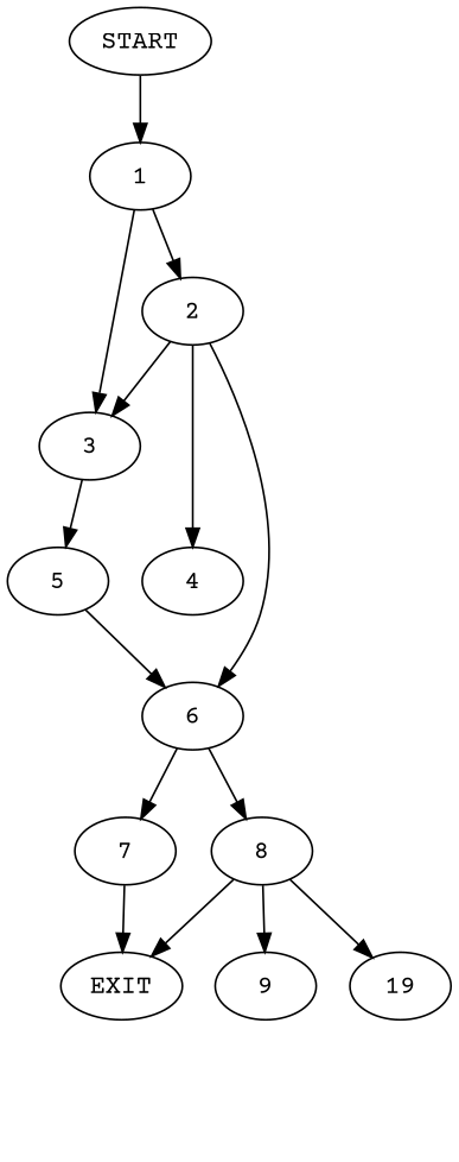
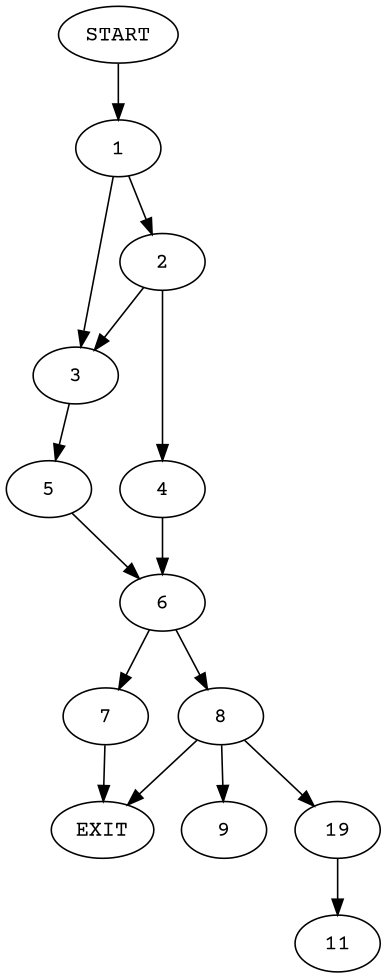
  digraph {
    fontname="Courier Prime"
    node [fontname="Courier Prime"]
    edge [fontname="Courier Prime"]
    n1 [label=START]
    1
    2
    3
    n5 [label=EXIT]
    4
    5
    6
    7
    8
    9
    n12 [label=19]
+   11
    n1 -> 1
    1 -> 2
    1 -> 3
    2 -> 3
    2 -> 4
    3 -> 5
-   2 -> 6
+   4 -> 6
    5 -> 6
    6 -> 7
    6 -> 8
    7 -> n5
    8 -> n5
    8 -> 9
    8 -> n12
+   n12 -> 11
  }
